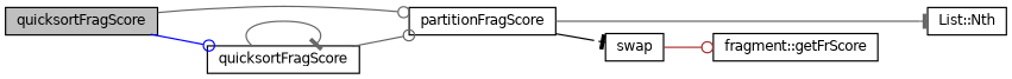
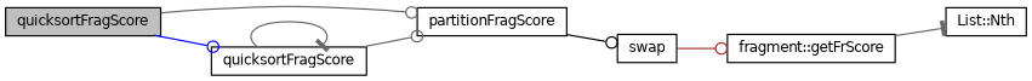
  digraph {
    rankdir=LR
    node [color=black fillcolor=white fontname=Helvetica fontsize=10 shape=record style=filled]
    edge [arrowhead=odot color=gray40 fontname=Helvetica fontsize=10 labelfontname=Helvetica labelfontsize=10 style=solid]
    n1 [fillcolor=grey75 fontcolor=black height=0.2 label=quicksortFragScore width=0.4]
    n2 [height=0.2 label=partitionFragScore width=0.4]
    n3 [height=0.2 label=quicksortFragScore width=0.4]
    n4 [height=0.2 label="List::Nth" width=0.4]
    n5 [height=0.2 label=swap width=0.4]
    n6 [height=0.2 label="fragment::getFrScore" width=0.4]
    n1 -> n2
    n1 -> n3 [color=blue]
-   n2 -> n4 [arrowhead=tee]
-   n2 -> n5 [arrowhead=tee color=black]
+   n6 -> n4 [arrowhead=tee]
+   n2 -> n5 [color=black]
    n3 -> n2
    n3 -> n3 [arrowhead=tee]
    n5 -> n6 [color=brown]
  }
